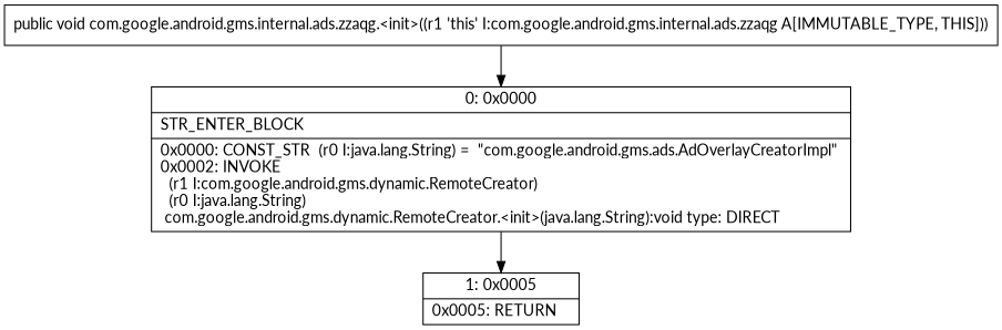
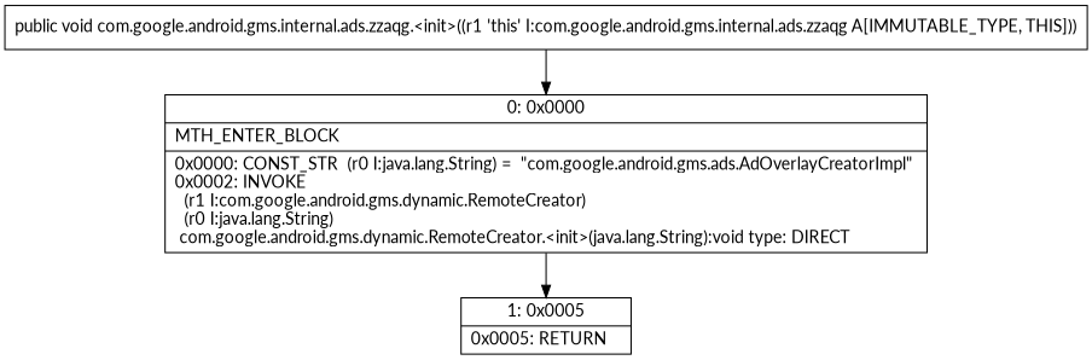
  digraph {
    fontname=Lato
    node [shape=record fontname=Lato]
    edge [fontname=Lato]
-   n1 [label="{0\:\ 0x0000|STR_ENTER_BLOCK\l|0x0000: CONST_STR  (r0 I:java.lang.String) =  \"com.google.android.gms.ads.AdOverlayCreatorImpl\" \l0x0002: INVOKE  \l  (r1 I:com.google.android.gms.dynamic.RemoteCreator)\l  (r0 I:java.lang.String)\l com.google.android.gms.dynamic.RemoteCreator.\<init\>(java.lang.String):void type: DIRECT \l}"]
+   n1 [label="{0\:\ 0x0000|MTH_ENTER_BLOCK\l|0x0000: CONST_STR  (r0 I:java.lang.String) =  \"com.google.android.gms.ads.AdOverlayCreatorImpl\" \l0x0002: INVOKE  \l  (r1 I:com.google.android.gms.dynamic.RemoteCreator)\l  (r0 I:java.lang.String)\l com.google.android.gms.dynamic.RemoteCreator.\<init\>(java.lang.String):void type: DIRECT \l}"]
    n2 [label="{1\:\ 0x0005|0x0005: RETURN   \l}"]
    n3 [label="{public void com.google.android.gms.internal.ads.zzaqg.\<init\>((r1 'this' I:com.google.android.gms.internal.ads.zzaqg A[IMMUTABLE_TYPE, THIS])) }"]
    n1 -> n2
    n3 -> n1
  }
